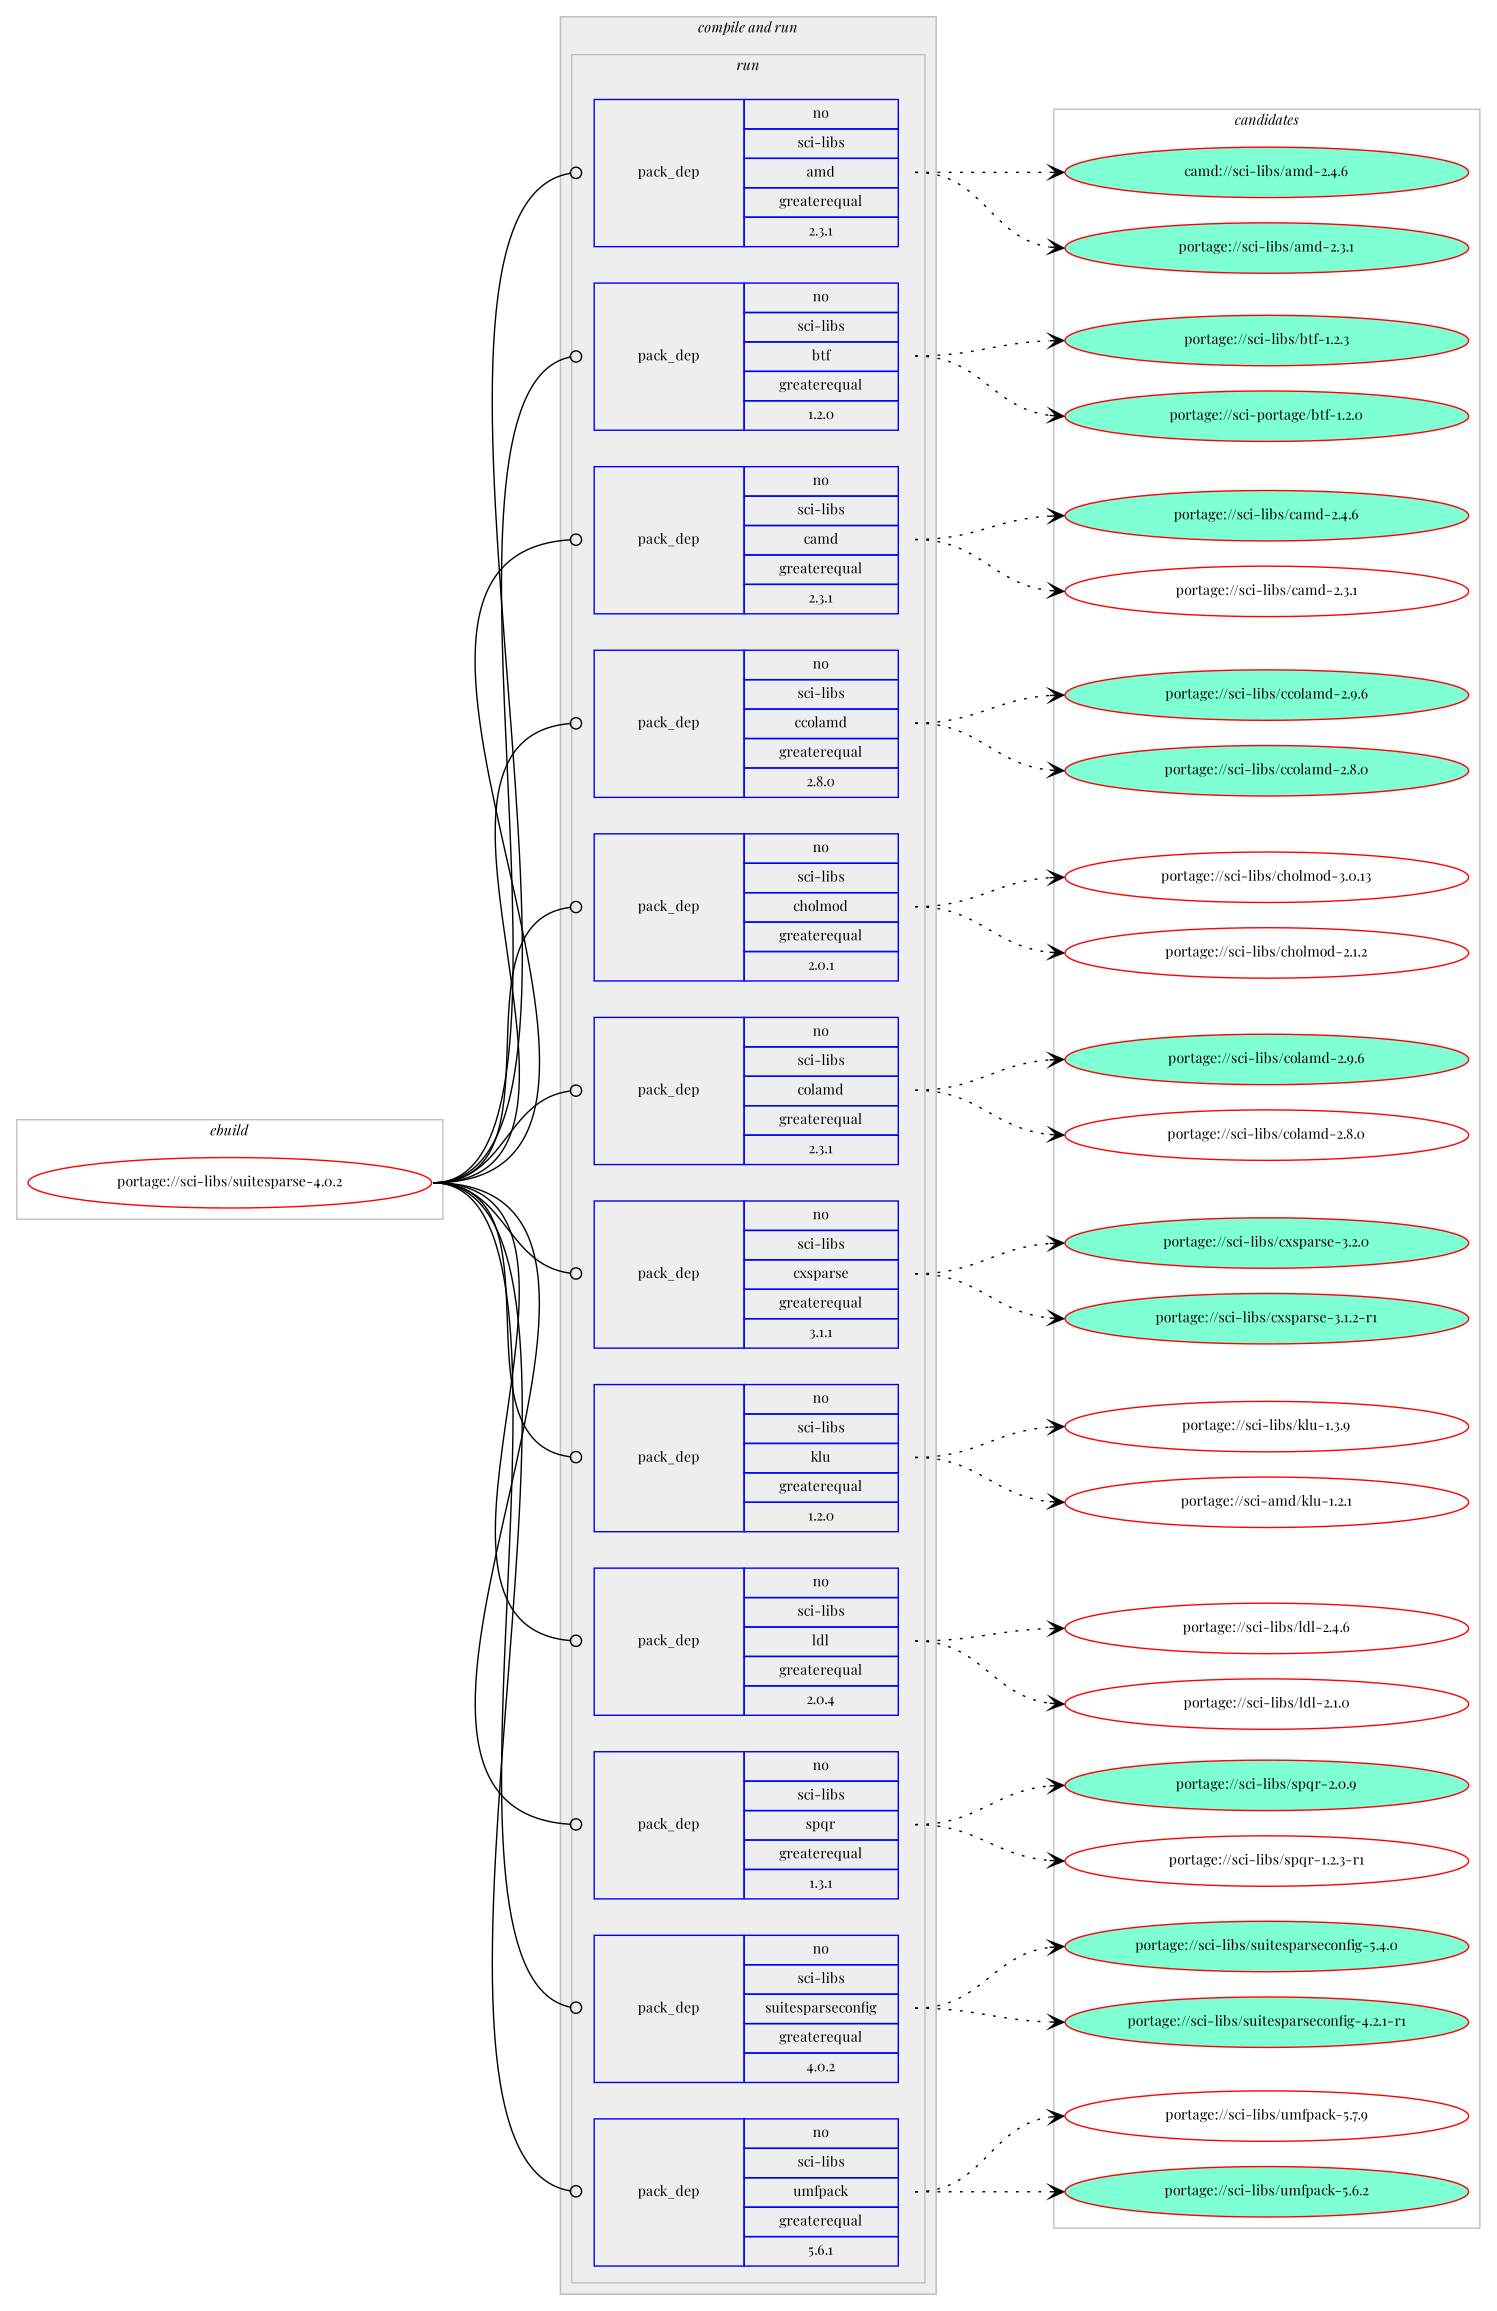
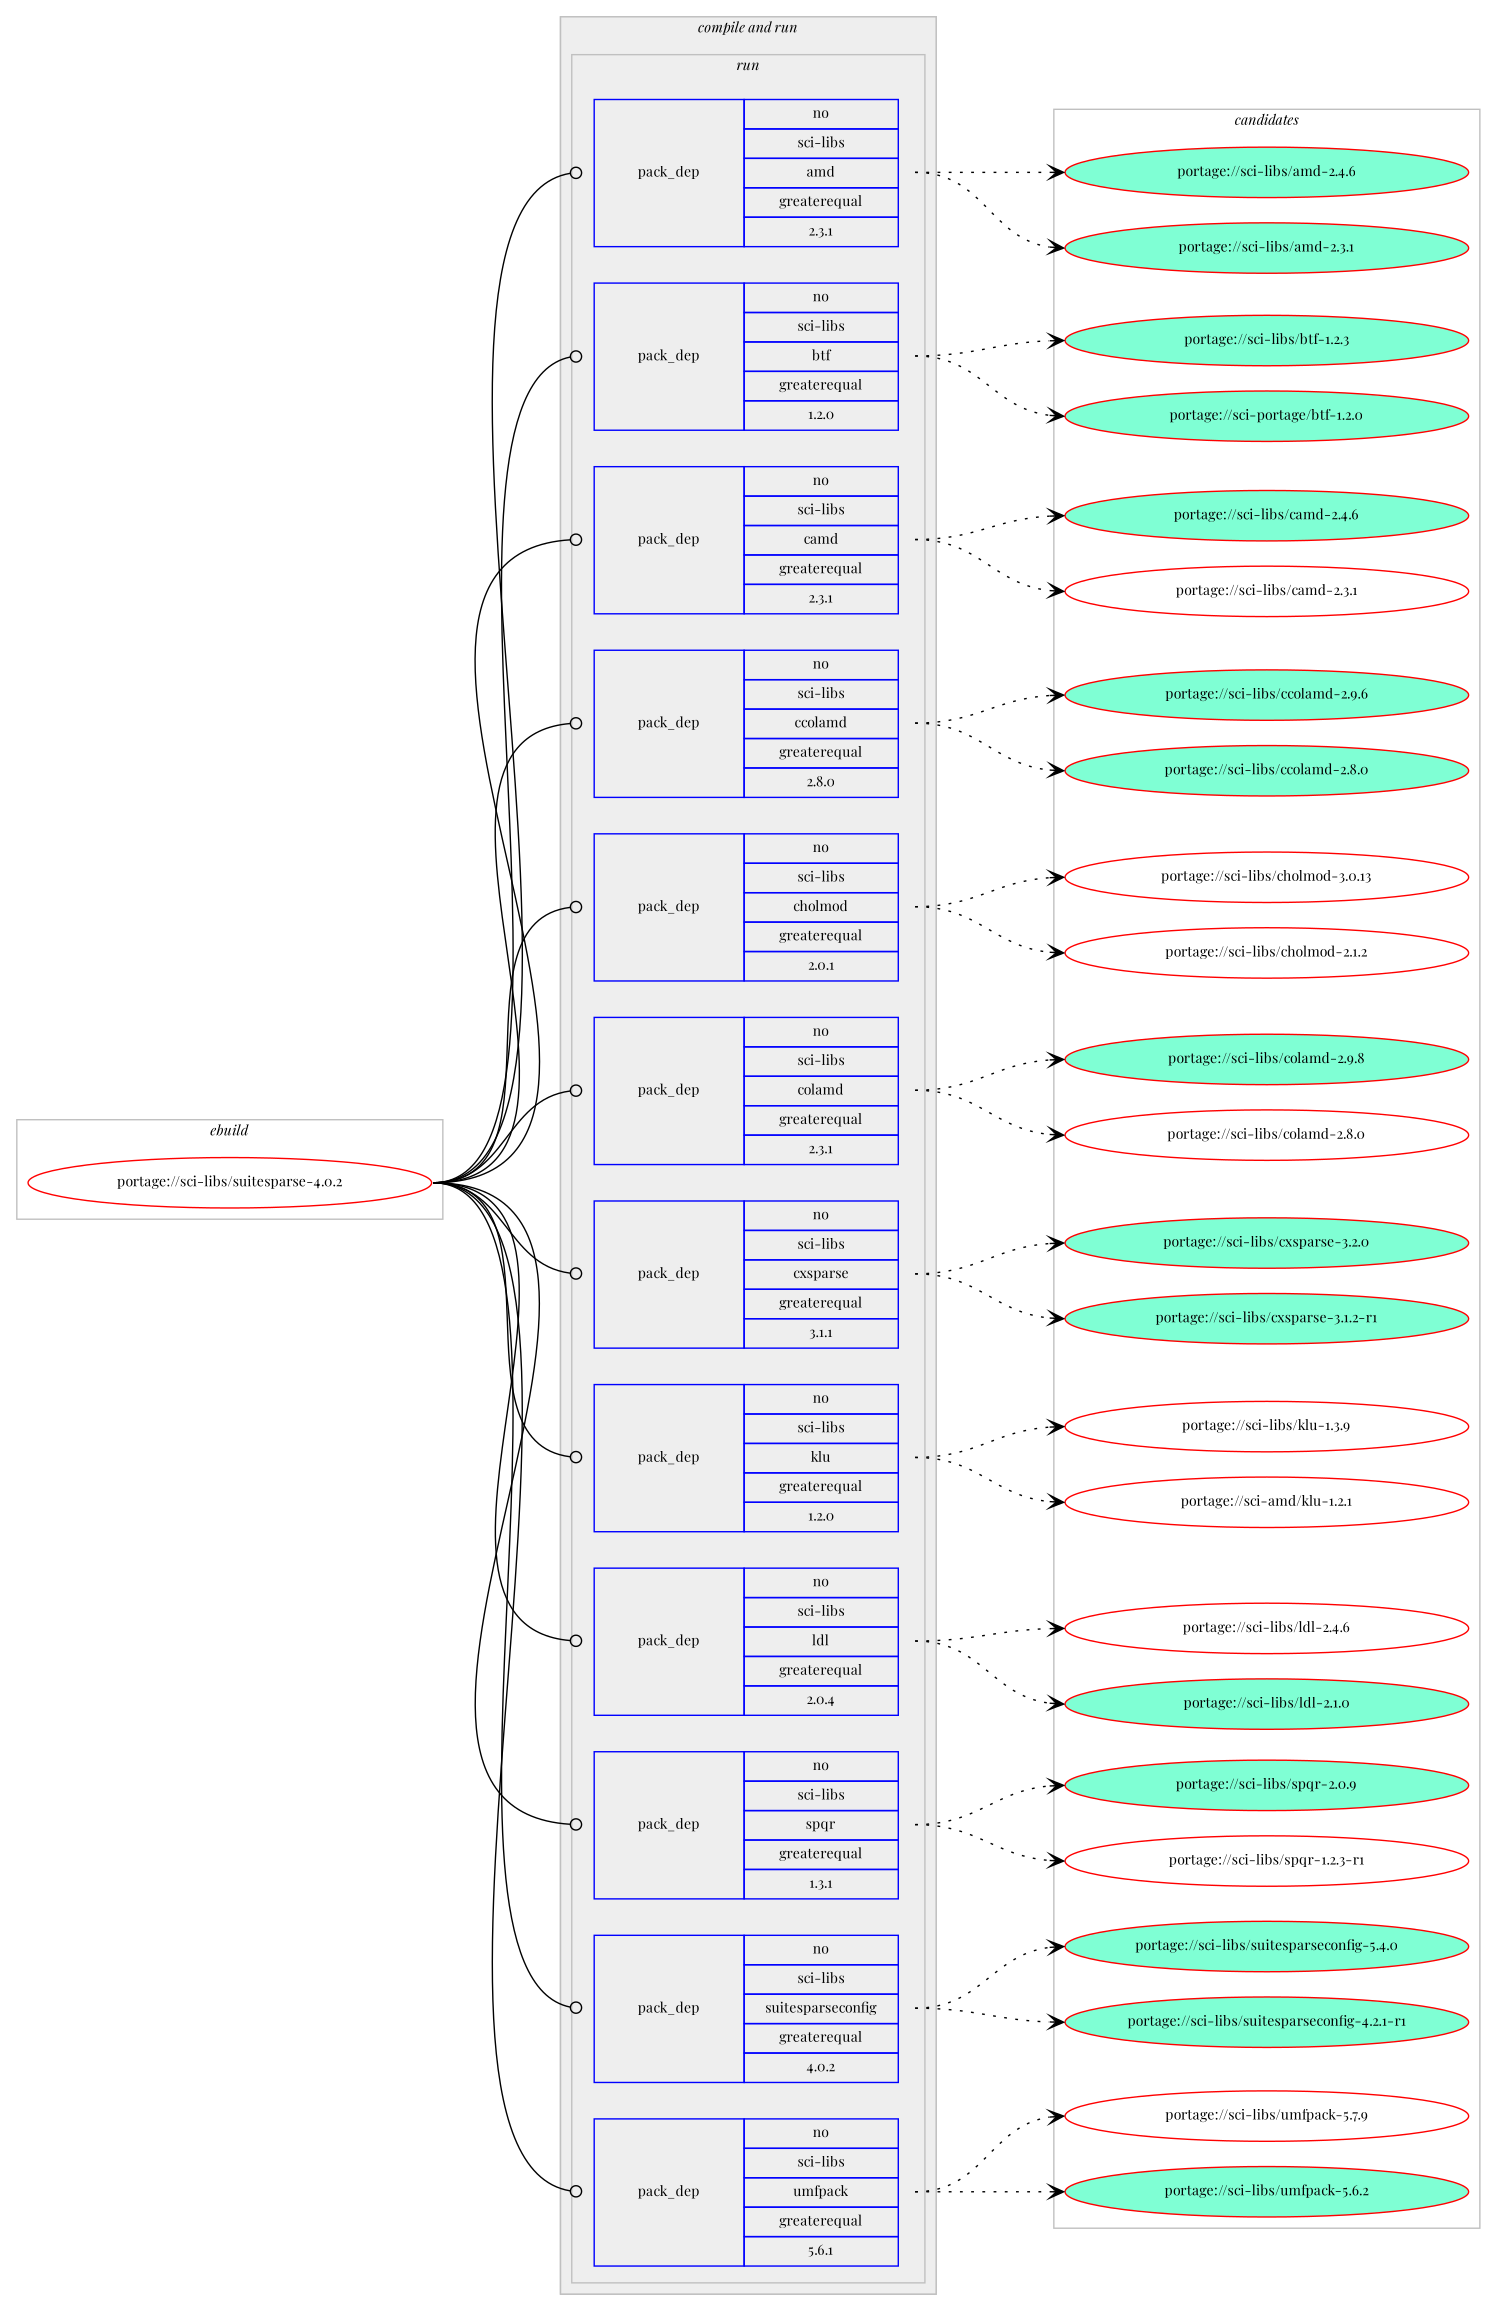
  digraph {
    compound=true
    concentrate=true
    fontname="Playfair Display"
    fontsize=10
    newrank=true
    rankdir=LR
    ranksep=1.5
    node [color=red fillcolor=aquamarine fontname="Playfair Display" fontsize=10 style=filled]
    edge [arrowhead=vee fontname="Playfair Display" headport=w style=dotted tailport=e weight=100]
    n1 [fillcolor=white label="portage://sci-libs/suitesparse-4.0.2" width=4]
    n2 [color=blue label=<<TABLE BORDER="0" CELLBORDER="1" CELLSPACING="0" CELLPADDING="4" WIDTH="220"><TR><TD ROWSPAN="6" CELLPADDING="30">pack_dep</TD></TR><TR><TD WIDTH="110">no</TD></TR><TR><TD>sci-libs</TD></TR><TR><TD>amd</TD></TR><TR><TD>greaterequal</TD></TR><TR><TD>2.3.1</TD></TR></TABLE>> shape=none fillcolor="" style=""]
    n3 [color=blue label=<<TABLE BORDER="0" CELLBORDER="1" CELLSPACING="0" CELLPADDING="4" WIDTH="220"><TR><TD ROWSPAN="6" CELLPADDING="30">pack_dep</TD></TR><TR><TD WIDTH="110">no</TD></TR><TR><TD>sci-libs</TD></TR><TR><TD>btf</TD></TR><TR><TD>greaterequal</TD></TR><TR><TD>1.2.0</TD></TR></TABLE>> shape=none fillcolor="" style=""]
    n4 [color=blue label=<<TABLE BORDER="0" CELLBORDER="1" CELLSPACING="0" CELLPADDING="4" WIDTH="220"><TR><TD ROWSPAN="6" CELLPADDING="30">pack_dep</TD></TR><TR><TD WIDTH="110">no</TD></TR><TR><TD>sci-libs</TD></TR><TR><TD>camd</TD></TR><TR><TD>greaterequal</TD></TR><TR><TD>2.3.1</TD></TR></TABLE>> shape=none fillcolor="" style=""]
    n5 [color=blue label=<<TABLE BORDER="0" CELLBORDER="1" CELLSPACING="0" CELLPADDING="4" WIDTH="220"><TR><TD ROWSPAN="6" CELLPADDING="30">pack_dep</TD></TR><TR><TD WIDTH="110">no</TD></TR><TR><TD>sci-libs</TD></TR><TR><TD>ccolamd</TD></TR><TR><TD>greaterequal</TD></TR><TR><TD>2.8.0</TD></TR></TABLE>> shape=none fillcolor="" style=""]
    n6 [color=blue label=<<TABLE BORDER="0" CELLBORDER="1" CELLSPACING="0" CELLPADDING="4" WIDTH="220"><TR><TD ROWSPAN="6" CELLPADDING="30">pack_dep</TD></TR><TR><TD WIDTH="110">no</TD></TR><TR><TD>sci-libs</TD></TR><TR><TD>cholmod</TD></TR><TR><TD>greaterequal</TD></TR><TR><TD>2.0.1</TD></TR></TABLE>> shape=none fillcolor="" style=""]
    n7 [color=blue label=<<TABLE BORDER="0" CELLBORDER="1" CELLSPACING="0" CELLPADDING="4" WIDTH="220"><TR><TD ROWSPAN="6" CELLPADDING="30">pack_dep</TD></TR><TR><TD WIDTH="110">no</TD></TR><TR><TD>sci-libs</TD></TR><TR><TD>colamd</TD></TR><TR><TD>greaterequal</TD></TR><TR><TD>2.3.1</TD></TR></TABLE>> shape=none fillcolor="" style=""]
    n8 [color=blue label=<<TABLE BORDER="0" CELLBORDER="1" CELLSPACING="0" CELLPADDING="4" WIDTH="220"><TR><TD ROWSPAN="6" CELLPADDING="30">pack_dep</TD></TR><TR><TD WIDTH="110">no</TD></TR><TR><TD>sci-libs</TD></TR><TR><TD>cxsparse</TD></TR><TR><TD>greaterequal</TD></TR><TR><TD>3.1.1</TD></TR></TABLE>> shape=none fillcolor="" style=""]
    n9 [color=blue label=<<TABLE BORDER="0" CELLBORDER="1" CELLSPACING="0" CELLPADDING="4" WIDTH="220"><TR><TD ROWSPAN="6" CELLPADDING="30">pack_dep</TD></TR><TR><TD WIDTH="110">no</TD></TR><TR><TD>sci-libs</TD></TR><TR><TD>klu</TD></TR><TR><TD>greaterequal</TD></TR><TR><TD>1.2.0</TD></TR></TABLE>> shape=none fillcolor="" style=""]
    n10 [color=blue label=<<TABLE BORDER="0" CELLBORDER="1" CELLSPACING="0" CELLPADDING="4" WIDTH="220"><TR><TD ROWSPAN="6" CELLPADDING="30">pack_dep</TD></TR><TR><TD WIDTH="110">no</TD></TR><TR><TD>sci-libs</TD></TR><TR><TD>ldl</TD></TR><TR><TD>greaterequal</TD></TR><TR><TD>2.0.4</TD></TR></TABLE>> shape=none fillcolor="" style=""]
    n11 [color=blue label=<<TABLE BORDER="0" CELLBORDER="1" CELLSPACING="0" CELLPADDING="4" WIDTH="220"><TR><TD ROWSPAN="6" CELLPADDING="30">pack_dep</TD></TR><TR><TD WIDTH="110">no</TD></TR><TR><TD>sci-libs</TD></TR><TR><TD>spqr</TD></TR><TR><TD>greaterequal</TD></TR><TR><TD>1.3.1</TD></TR></TABLE>> shape=none fillcolor="" style=""]
    n12 [color=blue label=<<TABLE BORDER="0" CELLBORDER="1" CELLSPACING="0" CELLPADDING="4" WIDTH="220"><TR><TD ROWSPAN="6" CELLPADDING="30">pack_dep</TD></TR><TR><TD WIDTH="110">no</TD></TR><TR><TD>sci-libs</TD></TR><TR><TD>suitesparseconfig</TD></TR><TR><TD>greaterequal</TD></TR><TR><TD>4.0.2</TD></TR></TABLE>> shape=none fillcolor="" style=""]
    n13 [color=blue label=<<TABLE BORDER="0" CELLBORDER="1" CELLSPACING="0" CELLPADDING="4" WIDTH="220"><TR><TD ROWSPAN="6" CELLPADDING="30">pack_dep</TD></TR><TR><TD WIDTH="110">no</TD></TR><TR><TD>sci-libs</TD></TR><TR><TD>umfpack</TD></TR><TR><TD>greaterequal</TD></TR><TR><TD>5.6.1</TD></TR></TABLE>> shape=none fillcolor="" style=""]
-   n14 [label="camd://sci-libs/amd-2.4.6" width=4]
+   n14 [label="portage://sci-libs/amd-2.4.6" width=4]
    n15 [label="portage://sci-libs/amd-2.3.1" width=4]
    n16 [label="portage://sci-libs/btf-1.2.3" width=4]
    n17 [label="portage://sci-portage/btf-1.2.0" width=4]
    n18 [label="portage://sci-libs/camd-2.4.6" width=4]
    n19 [fillcolor=white label="portage://sci-libs/camd-2.3.1" width=4]
    n20 [label="portage://sci-libs/ccolamd-2.9.6" width=4]
    n21 [label="portage://sci-libs/ccolamd-2.8.0" width=4]
    n22 [fillcolor=white label="portage://sci-libs/cholmod-3.0.13" width=4]
    n23 [fillcolor=white label="portage://sci-libs/cholmod-2.1.2" width=4]
-   n24 [label="portage://sci-libs/colamd-2.9.6" width=4]
+   n24 [label="portage://sci-libs/colamd-2.9.8" width=4]
    n25 [fillcolor=white label="portage://sci-libs/colamd-2.8.0" width=4]
    n26 [label="portage://sci-libs/cxsparse-3.2.0" width=4]
    n27 [label="portage://sci-libs/cxsparse-3.1.2-r1" width=4]
    n28 [fillcolor=white label="portage://sci-libs/klu-1.3.9" width=4]
    n29 [fillcolor=white label="portage://sci-amd/klu-1.2.1" width=4]
    n30 [fillcolor=white label="portage://sci-libs/ldl-2.4.6" width=4]
-   n31 [fillcolor=white label="portage://sci-libs/ldl-2.1.0" width=4]
+   n31 [label="portage://sci-libs/ldl-2.1.0" width=4]
    n32 [label="portage://sci-libs/spqr-2.0.9" width=4]
    n33 [fillcolor=white label="portage://sci-libs/spqr-1.2.3-r1" width=4]
    n34 [label="portage://sci-libs/suitesparseconfig-5.4.0" width=4]
    n35 [label="portage://sci-libs/suitesparseconfig-4.2.1-r1" width=4]
    n36 [fillcolor=white label="portage://sci-libs/umfpack-5.7.9" width=4]
    n37 [label="portage://sci-libs/umfpack-5.6.2" width=4]
    subgraph cluster_1 {
      color=gray
      label=<<i>ebuild</i>>
      rank=same
      n1
    }
    subgraph cluster_2 {
      color=gray
      label=<<i>dependencies</i>>
      subgraph cluster_3 {
        color=gray
        fillcolor="#eeeeee"
        label=<<i>compile</i>>
        style=filled
      }
      subgraph cluster_4 {
        color=gray
        fillcolor="#eeeeee"
        label=<<i>compile and run</i>>
        style=filled
      }
      subgraph cluster_5 {
        color=gray
        fillcolor="#eeeeee"
        label=<<i>run</i>>
        style=filled
        subgraph sub_6 {
          color=gray
          fillcolor="#eeeeee"
          label=<<i>run</i>>
          style=filled
          n2
        }
        subgraph sub_7 {
          color=gray
          fillcolor="#eeeeee"
          label=<<i>run</i>>
          style=filled
          n3
        }
        subgraph sub_8 {
          color=gray
          fillcolor="#eeeeee"
          label=<<i>run</i>>
          style=filled
          n4
        }
        subgraph sub_9 {
          color=gray
          fillcolor="#eeeeee"
          label=<<i>run</i>>
          style=filled
          n5
        }
        subgraph sub_10 {
          color=gray
          fillcolor="#eeeeee"
          label=<<i>run</i>>
          style=filled
          n6
        }
        subgraph sub_11 {
          color=gray
          fillcolor="#eeeeee"
          label=<<i>run</i>>
          style=filled
          n7
        }
        subgraph sub_12 {
          color=gray
          fillcolor="#eeeeee"
          label=<<i>run</i>>
          style=filled
          n8
        }
        subgraph sub_13 {
          color=gray
          fillcolor="#eeeeee"
          label=<<i>run</i>>
          style=filled
          n9
        }
        subgraph sub_14 {
          color=gray
          fillcolor="#eeeeee"
          label=<<i>run</i>>
          style=filled
          n10
        }
        subgraph sub_15 {
          color=gray
          fillcolor="#eeeeee"
          label=<<i>run</i>>
          style=filled
          n11
        }
        subgraph sub_16 {
          color=gray
          fillcolor="#eeeeee"
          label=<<i>run</i>>
          style=filled
          n12
        }
        subgraph sub_17 {
          color=gray
          fillcolor="#eeeeee"
          label=<<i>run</i>>
          style=filled
          n13
        }
      }
    }
    subgraph cluster_18 {
      color=gray
      label=<<i>candidates</i>>
      rank=same
      subgraph sub_19 {
        color=black
        label=<<i>candidates</i>>
        nodesep=1
        rank=same
        n14
        n15
      }
      subgraph sub_20 {
        color=black
        label=<<i>candidates</i>>
        nodesep=1
        rank=same
        n16
        n17
      }
      subgraph sub_21 {
        color=black
        label=<<i>candidates</i>>
        nodesep=1
        rank=same
        n18
        n19
      }
      subgraph sub_22 {
        color=black
        label=<<i>candidates</i>>
        nodesep=1
        rank=same
        n20
        n21
      }
      subgraph sub_23 {
        color=black
        label=<<i>candidates</i>>
        nodesep=1
        rank=same
        n22
        n23
      }
      subgraph sub_24 {
        color=black
        label=<<i>candidates</i>>
        nodesep=1
        rank=same
        n24
        n25
      }
      subgraph sub_25 {
        color=black
        label=<<i>candidates</i>>
        nodesep=1
        rank=same
        n26
        n27
      }
      subgraph sub_26 {
        color=black
        label=<<i>candidates</i>>
        nodesep=1
        rank=same
        n28
        n29
      }
      subgraph sub_27 {
        color=black
        label=<<i>candidates</i>>
        nodesep=1
        rank=same
        n30
        n31
      }
      subgraph sub_28 {
        color=black
        label=<<i>candidates</i>>
        nodesep=1
        rank=same
        n32
        n33
      }
      subgraph sub_29 {
        color=black
        label=<<i>candidates</i>>
        nodesep=1
        rank=same
        n34
        n35
      }
      subgraph sub_30 {
        color=black
        label=<<i>candidates</i>>
        nodesep=1
        rank=same
        n36
        n37
      }
    }
    n1 -> n2 [arrowhead=odot style=solid weight=20]
    n1 -> n3 [arrowhead=odot style=solid weight=20]
    n1 -> n4 [arrowhead=odot style=solid weight=20]
    n1 -> n5 [arrowhead=odot style=solid weight=20]
    n1 -> n6 [arrowhead=odot style=solid weight=20]
    n1 -> n7 [arrowhead=odot style=solid weight=20]
    n1 -> n8 [arrowhead=odot style=solid weight=20]
    n1 -> n9 [arrowhead=odot style=solid weight=20]
    n1 -> n10 [arrowhead=odot style=solid weight=20]
    n1 -> n11 [arrowhead=odot style=solid weight=20]
    n1 -> n12 [arrowhead=odot style=solid weight=20]
    n1 -> n13 [arrowhead=odot style=solid weight=20]
    n2 -> n14
    n2 -> n15
    n3 -> n16
    n3 -> n17
    n4 -> n18
    n4 -> n19
    n5 -> n20
    n5 -> n21
    n6 -> n22
    n6 -> n23
    n7 -> n24
    n7 -> n25
    n8 -> n26
    n8 -> n27
    n9 -> n28
    n9 -> n29
    n10 -> n30
    n10 -> n31
    n11 -> n32
    n11 -> n33
    n12 -> n34
    n12 -> n35
    n13 -> n36
    n13 -> n37
  }
